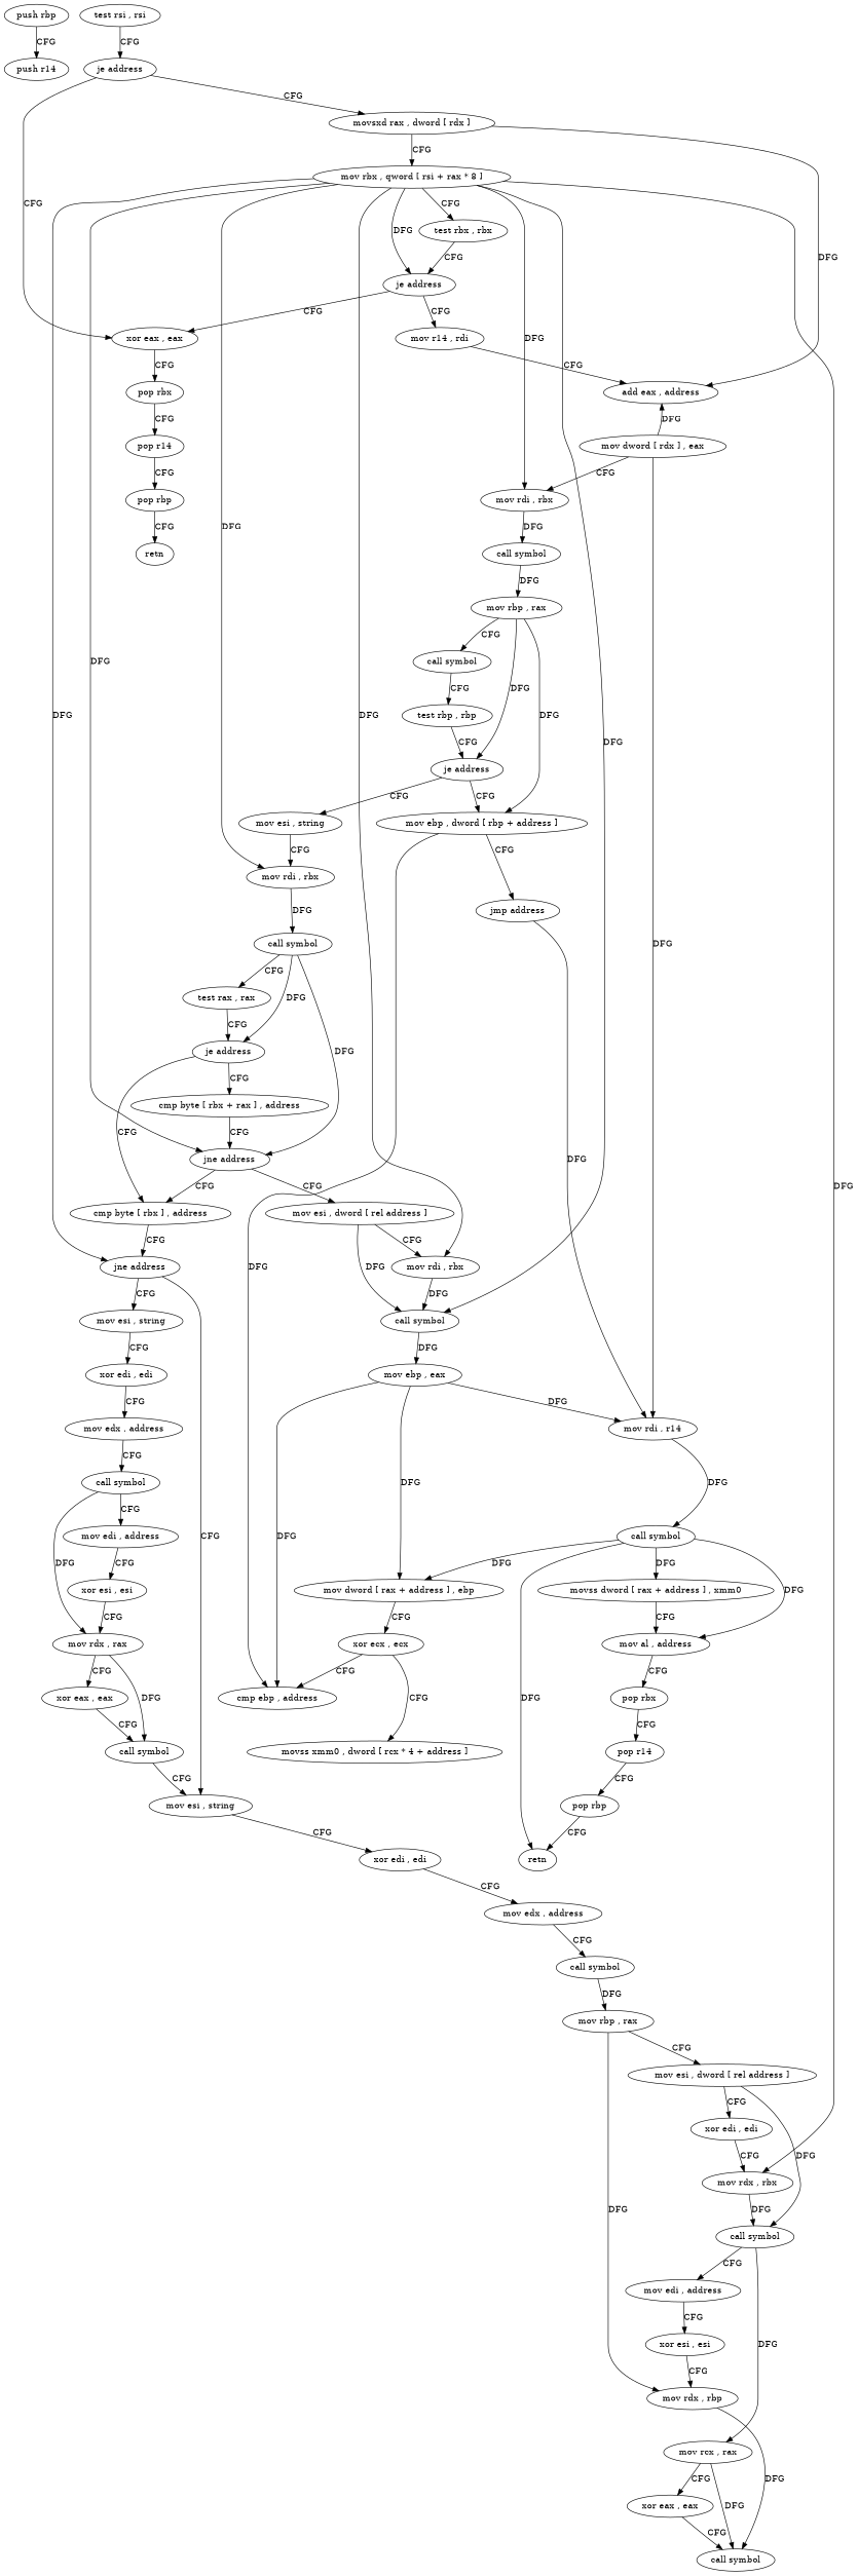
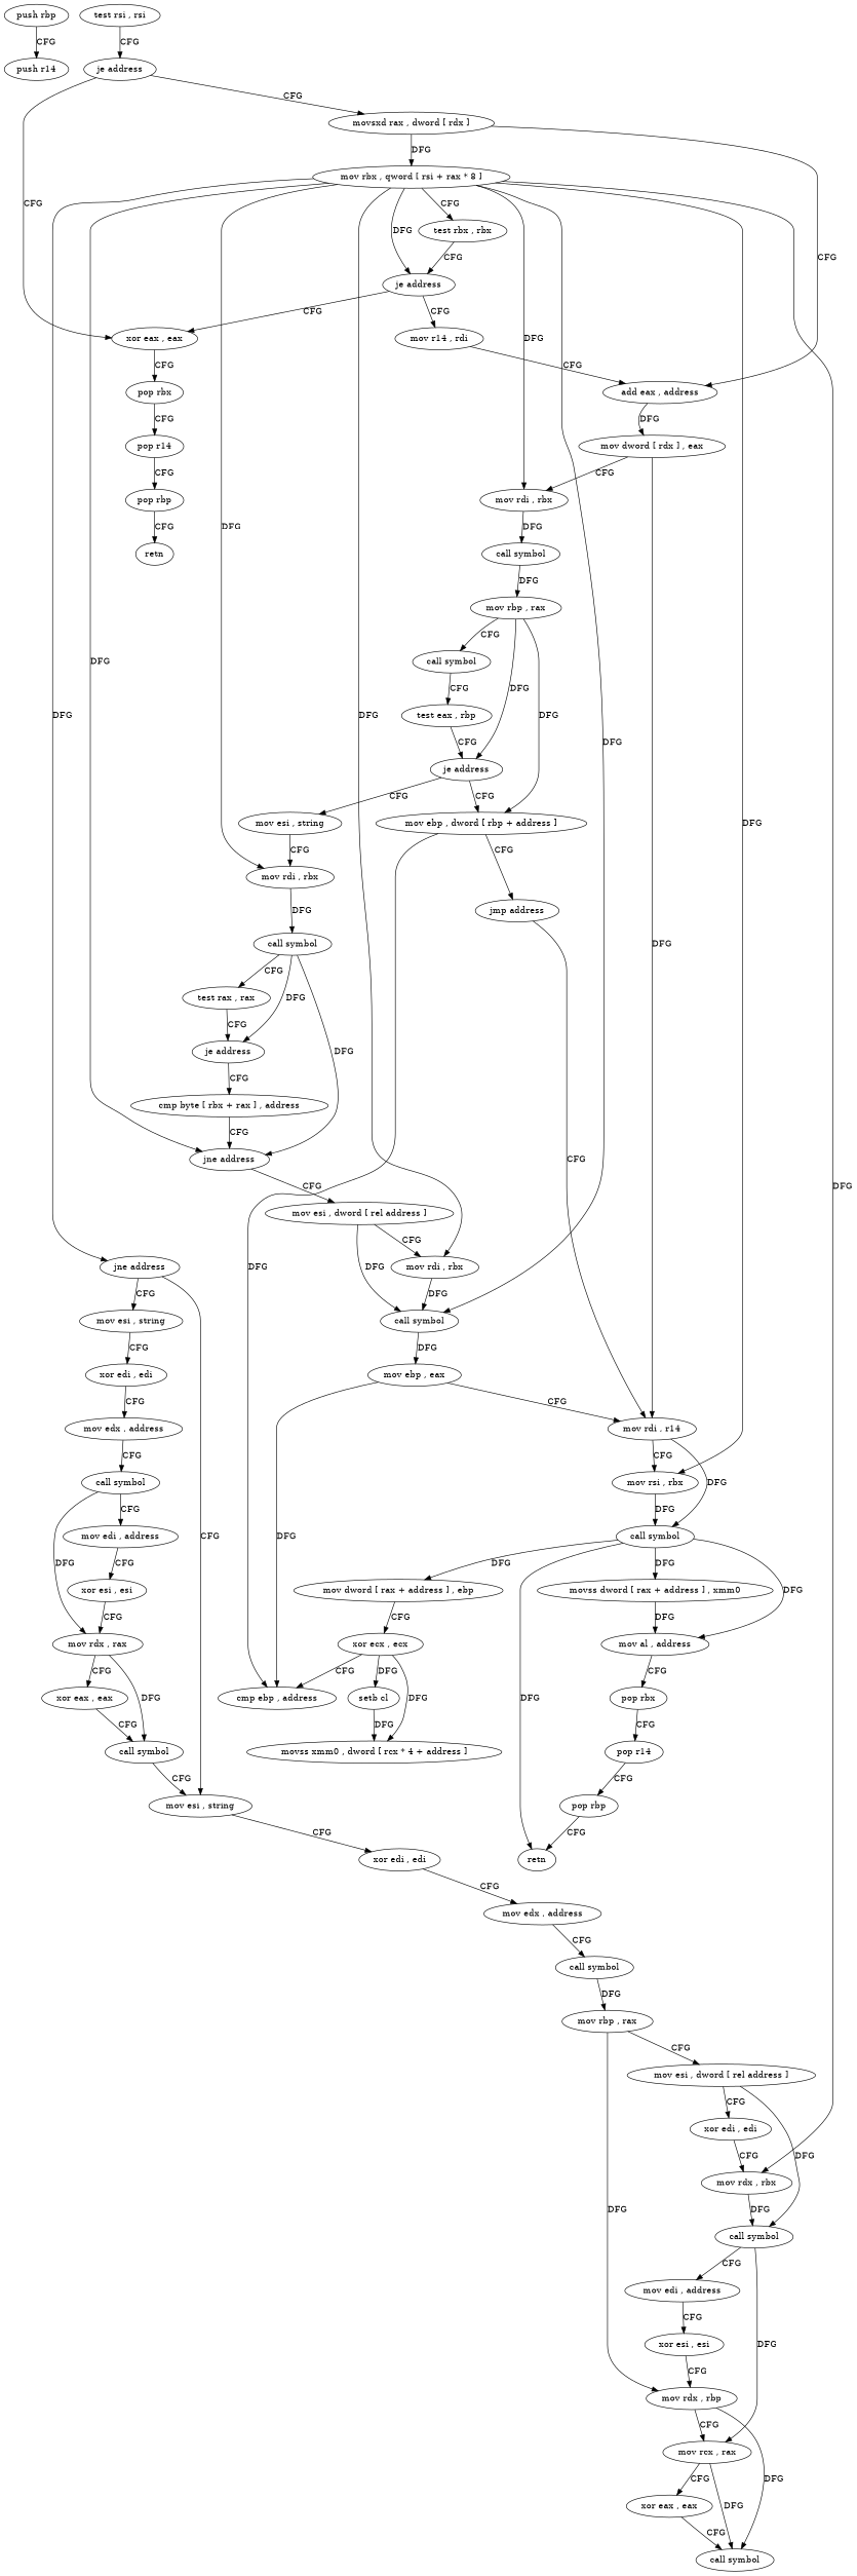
  digraph {
    n1 [label="push rbp"]
    n2 [label="push r14"]
    n3 [label="test rsi , rsi"]
    n4 [label="je address"]
    n5 [label="xor eax , eax"]
    n6 [label="movsxd rax , dword [ rdx ]"]
    n7 [label="pop rbx"]
    n8 [label="mov rbx , qword [ rsi + rax * 8 ]"]
    n9 [label="add eax , address"]
    n10 [label="pop r14"]
    n11 [label="test rbx , rbx"]
    n12 [label="je address"]
    n13 [label="mov rdi , rbx"]
    n14 [label="mov rdi , rbx"]
    n15 [label="jne address"]
    n16 [label="jne address"]
+   n17 [label="mov rsi , rbx"]
    n18 [label="mov rdx , rbx"]
    n19 [label="mov rdi , rbx"]
    n20 [label="call symbol"]
    n21 [label="mov dword [ rdx ] , eax"]
    n22 [label="pop rbp"]
    n23 [label=retn]
    n24 [label="mov r14 , rdi"]
    n25 [label="call symbol"]
    n26 [label="call symbol"]
    n27 [label="mov esi , string"]
    n28 [label="mov esi , string"]
-   n29 [label="cmp byte [ rbx ] , address"]
    n30 [label="mov esi , dword [ rel address ]"]
    n31 [label="call symbol"]
    n32 [label="call symbol"]
    n33 [label="mov ebp , eax"]
    n34 [label="mov rdi , r14"]
    n35 [label="mov rbp , rax"]
    n36 [label="call symbol"]
    n37 [label="je address"]
    n38 [label="mov ebp , dword [ rbp + address ]"]
-   n39 [label="test rbp , rbp"]
+   n39 [label="test eax , rbp"]
    n40 [label="mov esi , string"]
    n41 [label="jmp address"]
    n42 [label="cmp ebp , address"]
    n43 [label="mov dword [ rax + address ] , ebp"]
    n44 [label="xor ecx , ecx"]
    n45 [label="test rax , rax"]
    n46 [label="je address"]
    n47 [label="cmp byte [ rbx + rax ] , address"]
    n48 [label="movss dword [ rax + address ] , xmm0"]
    n49 [label="mov al , address"]
    n50 [label=retn]
    n51 [label="xor edi , edi"]
    n52 [label="xor edi , edi"]
    n53 [label="mov edx , address"]
    n54 [label="mov edx , address"]
    n55 [label="pop rbx"]
+   n56 [label="setb cl"]
    n57 [label="movss xmm0 , dword [ rcx * 4 + address ]"]
    n58 [label="pop r14"]
    n59 [label="pop rbp"]
    n60 [label="call symbol"]
    n61 [label="mov rbp , rax"]
    n62 [label="mov esi , dword [ rel address ]"]
    n63 [label="mov rdx , rbp"]
    n64 [label="xor edi , edi"]
    n65 [label="mov rcx , rax"]
    n66 [label="call symbol"]
    n67 [label="mov edi , address"]
    n68 [label="xor esi , esi"]
    n69 [label="xor eax , eax"]
    n70 [label="call symbol"]
    n71 [label="mov edi , address"]
    n72 [label="mov rdx , rax"]
    n73 [label="xor esi , esi"]
    n74 [label="xor eax , eax"]
    n75 [label="call symbol"]
    n1 -> n2 [label=CFG]
    n3 -> n4 [label=CFG]
    n4 -> n5 [label=CFG]
    n4 -> n6 [label=CFG]
    n5 -> n7 [label=CFG]
-   n6 -> n8 [label=CFG]
-   n6 -> n9 [label=DFG]
+   n6 -> n8 [label=DFG]
+   n6 -> n9 [label=CFG]
    n7 -> n10 [label=CFG]
    n8 -> n11 [label=CFG]
    n8 -> n12 [label=DFG]
    n8 -> n13 [label=DFG]
    n8 -> n14 [label=DFG]
    n8 -> n15 [label=DFG]
    n8 -> n16 [label=DFG]
+   n8 -> n17 [label=DFG]
    n8 -> n18 [label=DFG]
    n8 -> n19 [label=DFG]
    n8 -> n20 [label=DFG]
-   n21 -> n9 [label=DFG]
+   n9 -> n21 [label=DFG]
    n10 -> n22 [label=CFG]
    n11 -> n12 [label=CFG]
    n12 -> n5 [label=CFG]
    n12 -> n24 [label=CFG]
    n13 -> n25 [label=DFG]
    n14 -> n26 [label=DFG]
    n15 -> n27 [label=CFG]
    n15 -> n28 [label=CFG]
-   n16 -> n29 [label=CFG]
    n16 -> n30 [label=CFG]
+   n17 -> n31 [label=DFG]
    n18 -> n32 [label=DFG]
    n19 -> n20 [label=DFG]
    n20 -> n33 [label=DFG]
    n21 -> n13 [label=CFG]
    n21 -> n34 [label=DFG]
    n22 -> n23 [label=CFG]
    n24 -> n9 [label=CFG]
    n25 -> n35 [label=DFG]
    n26 -> n16 [label=DFG]
    n26 -> n45 [label=CFG]
    n26 -> n46 [label=DFG]
    n27 -> n51 [label=CFG]
    n28 -> n52 [label=CFG]
-   n29 -> n15 [label=CFG]
    n30 -> n19 [label=CFG]
    n30 -> n20 [label=DFG]
    n31 -> n43 [label=DFG]
    n31 -> n48 [label=DFG]
    n31 -> n49 [label=DFG]
    n31 -> n50 [label=DFG]
    n32 -> n65 [label=DFG]
    n32 -> n67 [label=CFG]
-   n33 -> n34 [label=DFG]
+   n33 -> n34 [label=CFG]
    n33 -> n42 [label=DFG]
-   n33 -> n43 [label=DFG]
+   n34 -> n17 [label=CFG]
    n34 -> n31 [label=DFG]
    n35 -> n36 [label=CFG]
    n35 -> n37 [label=DFG]
    n35 -> n38 [label=DFG]
    n36 -> n39 [label=CFG]
    n37 -> n38 [label=CFG]
    n37 -> n40 [label=CFG]
    n38 -> n41 [label=CFG]
    n38 -> n42 [label=DFG]
    n39 -> n37 [label=CFG]
    n40 -> n14 [label=CFG]
-   n41 -> n34 [label=DFG]
+   n41 -> n34 [label=CFG]
    n43 -> n44 [label=CFG]
    n44 -> n42 [label=CFG]
-   n44 -> n57 [label=CFG]
+   n44 -> n56 [label=DFG]
+   n44 -> n57 [label=DFG]
    n45 -> n46 [label=CFG]
-   n46 -> n29 [label=CFG]
    n46 -> n47 [label=CFG]
    n47 -> n16 [label=CFG]
-   n48 -> n49 [label=CFG]
+   n48 -> n49 [label=DFG]
    n49 -> n55 [label=CFG]
    n51 -> n53 [label=CFG]
    n52 -> n54 [label=CFG]
    n53 -> n60 [label=CFG]
    n54 -> n70 [label=CFG]
    n55 -> n58 [label=CFG]
+   n56 -> n57 [label=DFG]
    n58 -> n59 [label=CFG]
    n59 -> n50 [label=CFG]
    n60 -> n61 [label=DFG]
    n61 -> n62 [label=CFG]
    n61 -> n63 [label=DFG]
    n62 -> n32 [label=DFG]
    n62 -> n64 [label=CFG]
+   n63 -> n65 [label=CFG]
    n63 -> n66 [label=DFG]
    n64 -> n18 [label=CFG]
    n65 -> n66 [label=DFG]
    n65 -> n69 [label=CFG]
    n67 -> n68 [label=CFG]
    n68 -> n63 [label=CFG]
    n69 -> n66 [label=CFG]
    n70 -> n71 [label=CFG]
    n70 -> n72 [label=DFG]
    n71 -> n73 [label=CFG]
    n72 -> n74 [label=CFG]
    n72 -> n75 [label=DFG]
    n73 -> n72 [label=CFG]
    n74 -> n75 [label=CFG]
    n75 -> n27 [label=CFG]
  }
